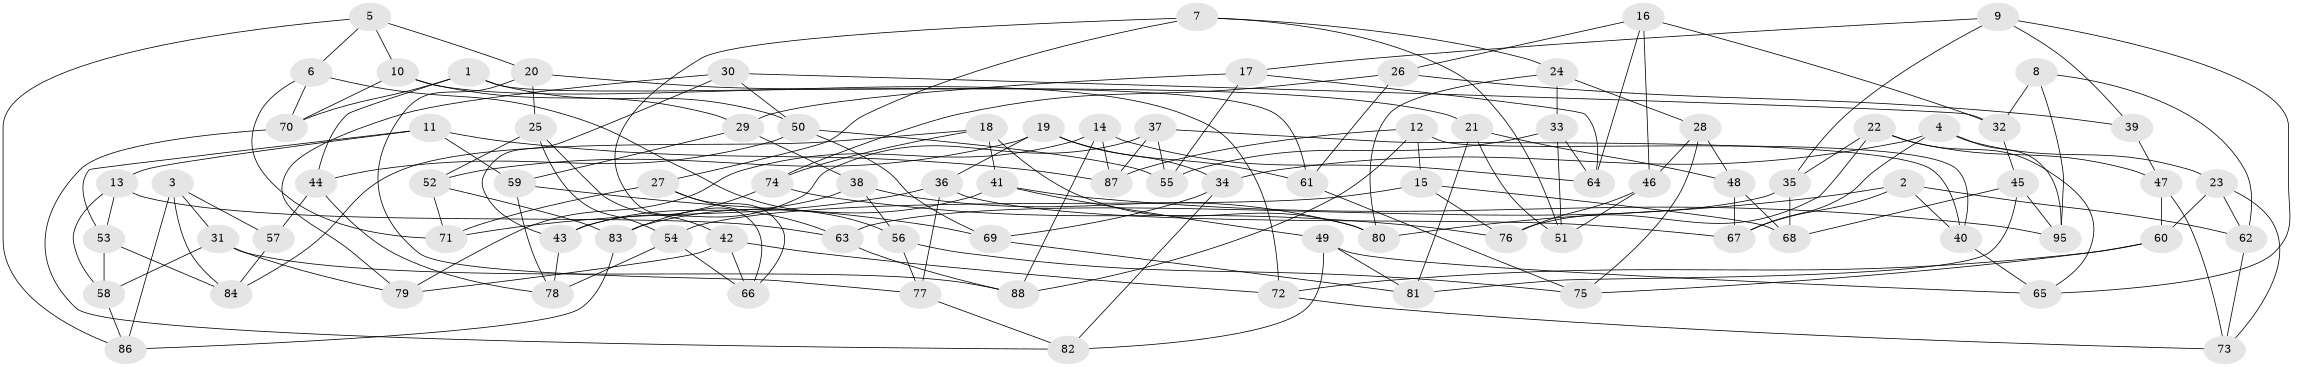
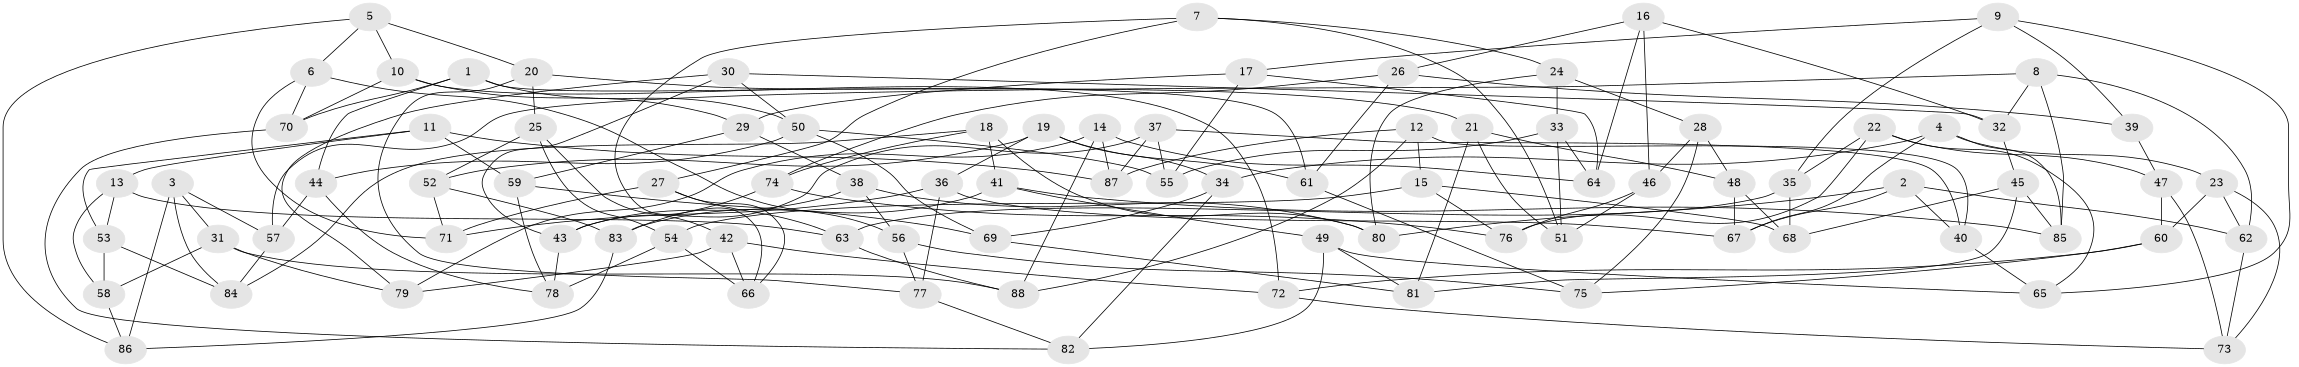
  graph {
    node [color=gray90 style=filled]
    1
    44
    50
    61
    70
    57
    78
    55
    69
    75
    82
    2
    40
    62
    67
    80
    65
    73
    3
    31
    84
    86
    88
    58
    79
    4
    23
    34
-   85 [label=95]
+   85
    60
    5
    6
    10
    20
    56
    71
    29
    72
    21
    25
    77
    7
    24
    27
    51
    66
    28
    33
    63
    8
    32
    45
    9
    17
    35
    39
    64
    68
    47
    59
    38
    11
    13
    53
    87
    12
    15
    54
    76
    14
    16
    26
    46
    74
    18
    41
    49
    83
    19
    36
    52
    48
    81
    42
    22
    43
    30
    37
    1 -- 44
    1 -- 50
    1 -- 61
    1 -- 70
    44 -- 57
    44 -- 78
    50 -- 44
    50 -- 55
    50 -- 69
    61 -- 75
    70 -- 82
    57 -- 84
    69 -- 81
    2 -- 40
    2 -- 62
    2 -- 67
    2 -- 80
    40 -- 65
    62 -- 73
    3 -- 57
    3 -- 31
    3 -- 84
    3 -- 86
    31 -- 88
    31 -- 58
    31 -- 79
    58 -- 86
    4 -- 67
    4 -- 23
    4 -- 34
    4 -- 85
    23 -- 62
    23 -- 73
    23 -- 60
    34 -- 69
    34 -- 82
    60 -- 75
    60 -- 72
    5 -- 86
    5 -- 6
    5 -- 10
    5 -- 20
    6 -- 70
    6 -- 56
    6 -- 71
    10 -- 70
    10 -- 29
    10 -- 72
    20 -- 21
    20 -- 25
    20 -- 77
    56 -- 75
    56 -- 77
    29 -- 59
    29 -- 38
    72 -- 73
    21 -- 51
    21 -- 48
    21 -- 81
    25 -- 54
    25 -- 52
    25 -- 42
    77 -- 82
    7 -- 24
    7 -- 27
    7 -- 51
    7 -- 66
    24 -- 80
    24 -- 28
    24 -- 33
    27 -- 71
    27 -- 66
    27 -- 63
    28 -- 75
    28 -- 46
    28 -- 48
    33 -- 55
    33 -- 51
    33 -- 64
    63 -- 88
+   8 -- 57
    8 -- 62
    8 -- 85
    8 -- 32
    32 -- 45
    45 -- 85
    45 -- 68
    45 -- 81
    9 -- 65
    9 -- 17
    9 -- 35
    9 -- 39
    17 -- 55
    17 -- 29
    17 -- 64
    35 -- 63
    35 -- 68
    39 -- 47
    47 -- 73
    47 -- 60
    59 -- 78
    59 -- 69
    38 -- 80
    38 -- 56
    38 -- 43
    11 -- 59
    11 -- 13
    11 -- 53
    11 -- 87
    13 -- 58
    13 -- 63
    13 -- 53
    53 -- 84
    53 -- 58
    12 -- 40
    12 -- 88
    12 -- 87
    12 -- 15
    15 -- 68
    15 -- 54
    15 -- 76
    54 -- 78
    54 -- 66
    14 -- 88
    14 -- 79
    14 -- 64
    14 -- 87
    16 -- 32
    16 -- 64
    16 -- 26
    16 -- 46
    26 -- 61
    26 -- 39
    26 -- 74
    46 -- 51
    46 -- 76
    74 -- 76
    74 -- 83
    18 -- 80
    18 -- 84
    18 -- 74
    18 -- 41
    41 -- 85
    41 -- 49
    41 -- 83
    49 -- 82
    49 -- 65
    49 -- 81
    83 -- 86
    19 -- 61
    19 -- 34
    19 -- 36
    19 -- 52
    36 -- 67
    36 -- 71
    36 -- 77
    52 -- 71
    52 -- 83
    48 -- 67
    48 -- 68
    42 -- 79
    42 -- 72
    42 -- 66
    22 -- 65
    22 -- 35
    22 -- 47
    22 -- 76
    43 -- 78
    30 -- 50
    30 -- 79
    30 -- 32
    30 -- 43
    37 -- 55
    37 -- 40
    37 -- 87
    37 -- 43
  }
